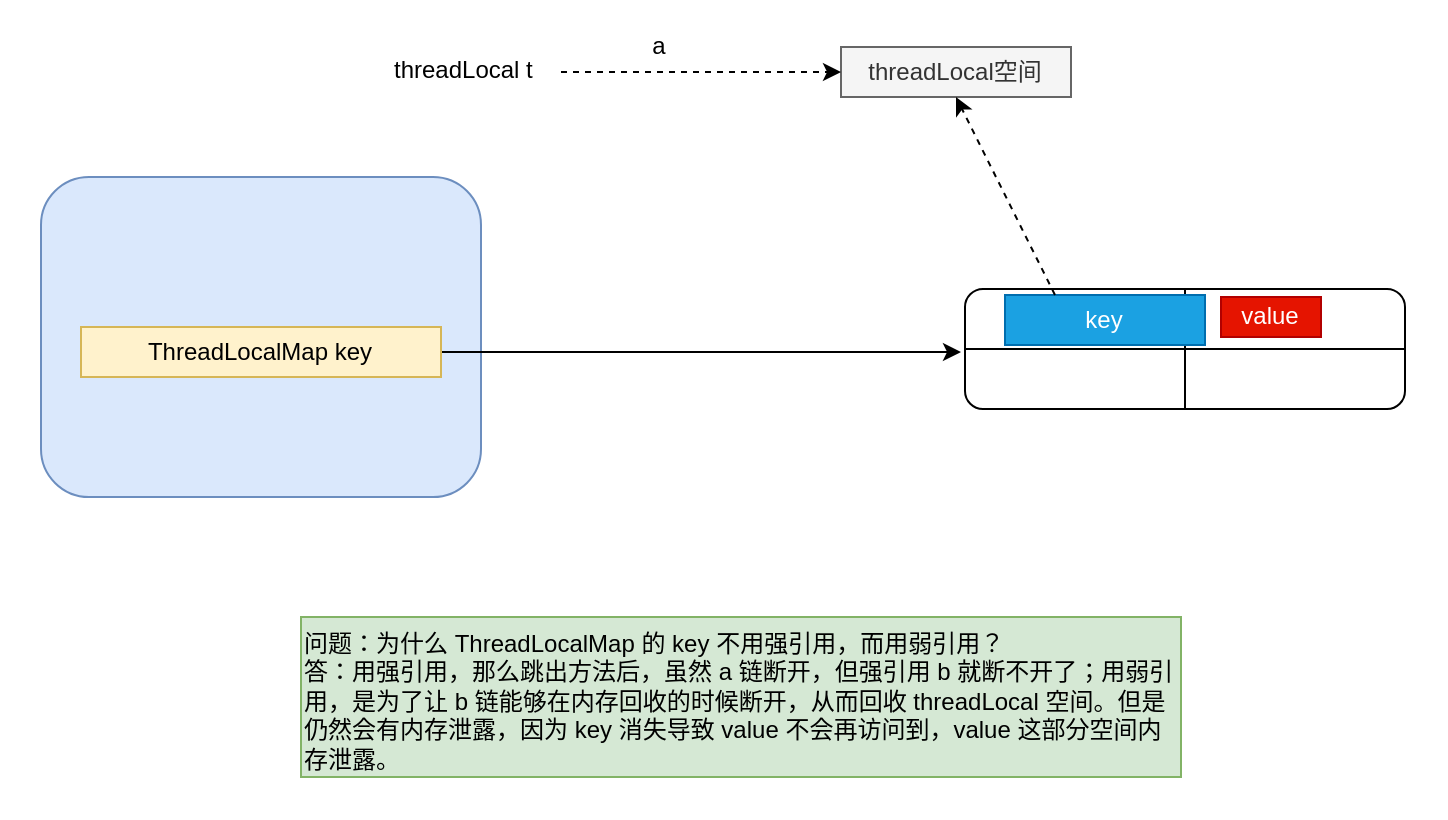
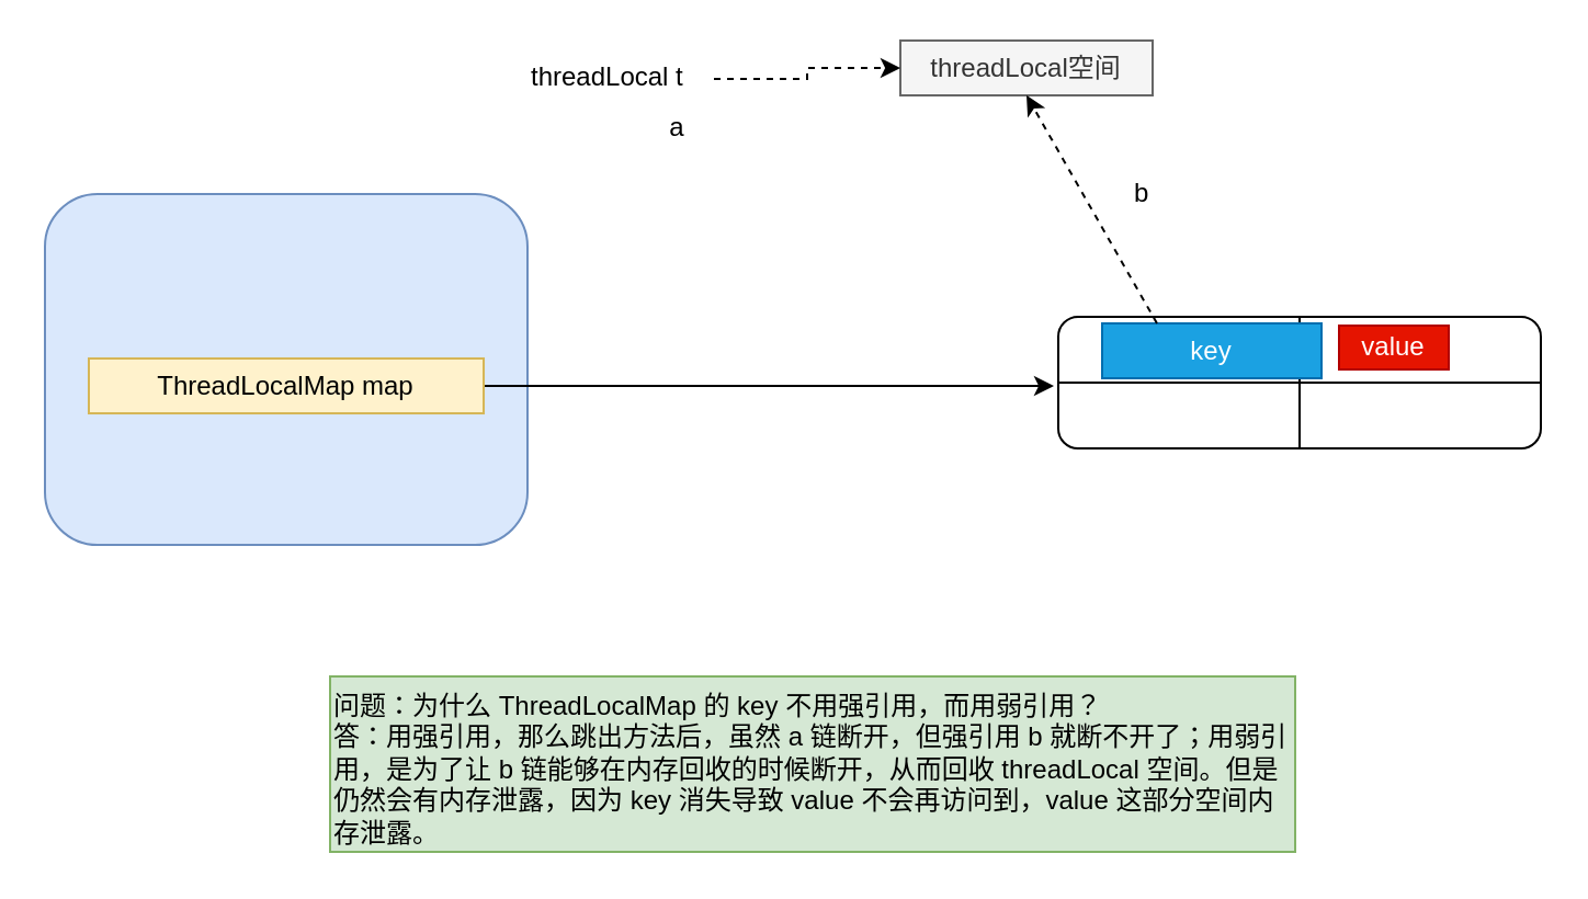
  <mxCell id="0" />
  <mxCell id="1" parent="0" />
  <mxCell id="2" value="" style="rounded=1;whiteSpace=wrap;html=1;fillColor=#dae8fc;strokeColor=#6c8ebf;" vertex="1" parent="1"><mxGeometry x="20" y="88" width="220" height="160" as="geometry" /></mxCell>
  <mxCell id="3" style="edgeStyle=orthogonalEdgeStyle;rounded=0;orthogonalLoop=1;jettySize=auto;html=1;" edge="1" parent="1" source="4"><mxGeometry relative="1" as="geometry"><mxPoint x="480" y="175.5" as="targetPoint" /></mxGeometry></mxCell>
- <mxCell id="4" value="ThreadLocalMap key" style="text;html=1;strokeColor=#d6b656;fillColor=#fff2cc;align=center;verticalAlign=middle;whiteSpace=wrap;rounded=0;" vertex="1" parent="1"><mxGeometry x="40" y="163" width="180" height="25" as="geometry" /></mxCell>
+ <mxCell id="4" value="ThreadLocalMap map" style="text;html=1;strokeColor=#d6b656;fillColor=#fff2cc;align=center;verticalAlign=middle;whiteSpace=wrap;rounded=0;" vertex="1" parent="1"><mxGeometry x="40" y="163" width="180" height="25" as="geometry" /></mxCell>
  <mxCell id="5" value="" style="rounded=1;whiteSpace=wrap;html=1;" vertex="1" parent="1"><mxGeometry x="482" y="144" width="220" height="60" as="geometry" /></mxCell>
  <mxCell id="6" value="" style="endArrow=none;html=1;entryX=1;entryY=0.5;entryDx=0;entryDy=0;exitX=0;exitY=0.5;exitDx=0;exitDy=0;" edge="1" parent="1" source="5" target="5"><mxGeometry width="50" height="50" relative="1" as="geometry"><mxPoint x="482" y="309" as="sourcePoint" /><mxPoint x="532" y="259" as="targetPoint" /></mxGeometry></mxCell>
  <mxCell id="7" value="" style="endArrow=none;html=1;entryX=0.5;entryY=0;entryDx=0;entryDy=0;exitX=0.5;exitY=1;exitDx=0;exitDy=0;" edge="1" parent="1" source="5" target="5"><mxGeometry width="50" height="50" relative="1" as="geometry"><mxPoint x="522" y="199" as="sourcePoint" /><mxPoint x="572" y="149" as="targetPoint" /></mxGeometry></mxCell>
  <mxCell id="8" value="key" style="text;html=1;strokeColor=#006EAF;fillColor=#1ba1e2;align=center;verticalAlign=middle;whiteSpace=wrap;rounded=0;fontColor=#ffffff;" vertex="1" parent="1"><mxGeometry x="502" y="147" width="100" height="25" as="geometry" /></mxCell>
  <mxCell id="9" value="value" style="text;html=1;strokeColor=#B20000;fillColor=#e51400;align=center;verticalAlign=middle;whiteSpace=wrap;rounded=0;fontColor=#ffffff;" vertex="1" parent="1"><mxGeometry x="610" y="148" width="50" height="20" as="geometry" /></mxCell>
- <mxCell id="10" value="threadLocal空间" style="text;html=1;strokeColor=#666666;fillColor=#f5f5f5;align=center;verticalAlign=middle;whiteSpace=wrap;rounded=0;fontColor=#333333;" vertex="1" parent="1"><mxGeometry x="420" y="23" width="115" height="25" as="geometry" /></mxCell>
+ <mxCell id="10" value="threadLocal空间" style="text;html=1;strokeColor=#666666;fillColor=#f5f5f5;align=center;verticalAlign=middle;whiteSpace=wrap;rounded=0;fontColor=#333333;" vertex="1" parent="1"><mxGeometry x="410" y="18" width="115" height="25" as="geometry" /></mxCell>
  <mxCell id="11" value="" style="endArrow=classic;html=1;exitX=0.25;exitY=0;exitDx=0;exitDy=0;dashed=1;entryX=0.5;entryY=1;entryDx=0;entryDy=0;" edge="1" parent="1" source="8" target="10"><mxGeometry width="50" height="50" relative="1" as="geometry"><mxPoint x="510" y="148" as="sourcePoint" /><mxPoint x="450" y="78" as="targetPoint" /></mxGeometry></mxCell>
  <mxCell id="12" style="edgeStyle=orthogonalEdgeStyle;rounded=0;orthogonalLoop=1;jettySize=auto;html=1;entryX=0;entryY=0.5;entryDx=0;entryDy=0;dashed=1;" edge="1" parent="1" source="14" target="10"><mxGeometry relative="1" as="geometry" /></mxCell>
  <mxCell id="13" value="a" style="text;html=1;resizable=0;points=[];align=center;verticalAlign=middle;labelBackgroundColor=#ffffff;" vertex="1" connectable="0" parent="12"><mxGeometry x="0.011" y="37" relative="1" as="geometry"><mxPoint x="-23" y="24" as="offset" /></mxGeometry></mxCell>
- <mxCell id="14" value="threadLocal t" style="text;html=1;" vertex="1" parent="1"><mxGeometry x="195" y="20.5" width="85" height="30" as="geometry" /></mxCell>
+ <mxCell id="14" value="threadLocal t" style="text;html=1;" vertex="1" parent="1"><mxGeometry x="240" y="20.5" width="85" height="30" as="geometry" /></mxCell>
  <mxCell id="15" value="问题：为什么 ThreadLocalMap 的 key 不用强引用，而用弱引用？&lt;br&gt;答：用强引用，那么跳出方法后，虽然 a 链断开，但强引用 b 就断不开了；用弱引用，是为了让 b 链能够在内存回收的时候断开，从而回收 threadLocal 空间。但是仍然会有内存泄露，因为 key 消失导致 value 不会再访问到，value 这部分空间内存泄露。" style="text;html=1;strokeColor=#82b366;fillColor=#d5e8d4;align=left;verticalAlign=top;whiteSpace=wrap;rounded=0;" vertex="1" parent="1"><mxGeometry x="150" y="308" width="440" height="80" as="geometry" /></mxCell>
+ <mxCell id="16" value="b" style="text;html=1;resizable=0;points=[];autosize=1;align=left;verticalAlign=top;spacingTop=-4;" vertex="1" parent="1"><mxGeometry x="515" y="78" width="20" height="20" as="geometry" /></mxCell>
